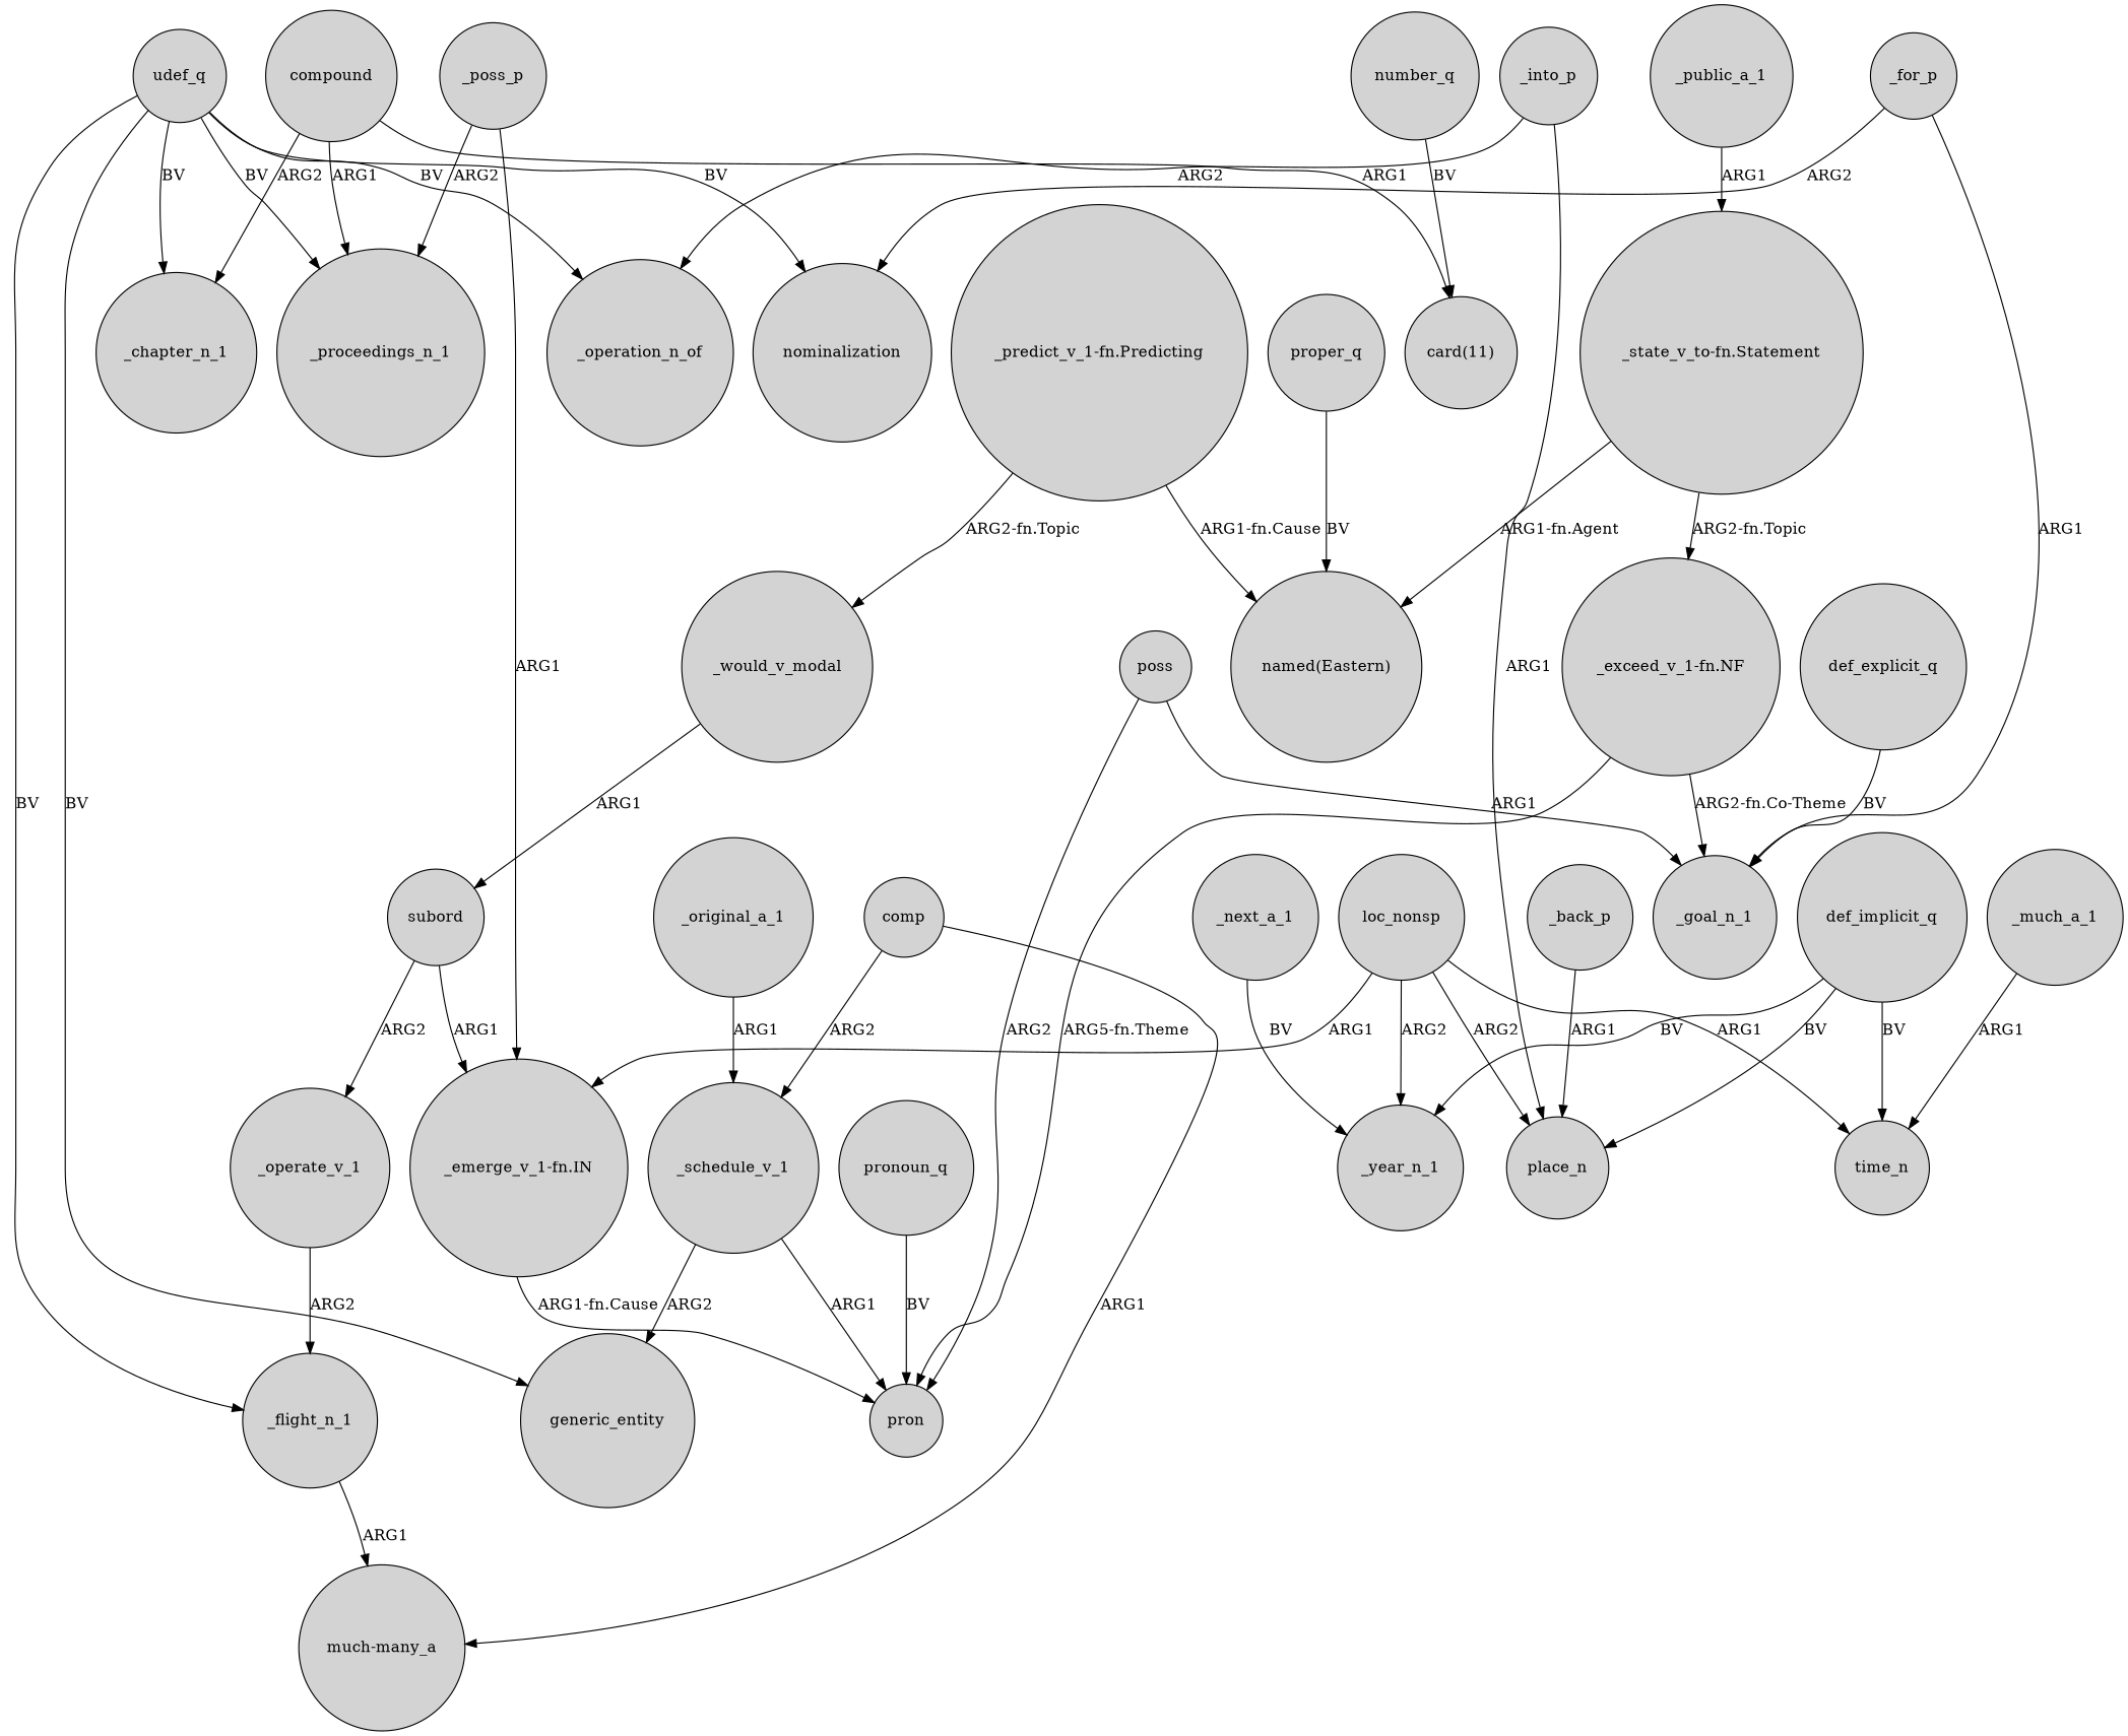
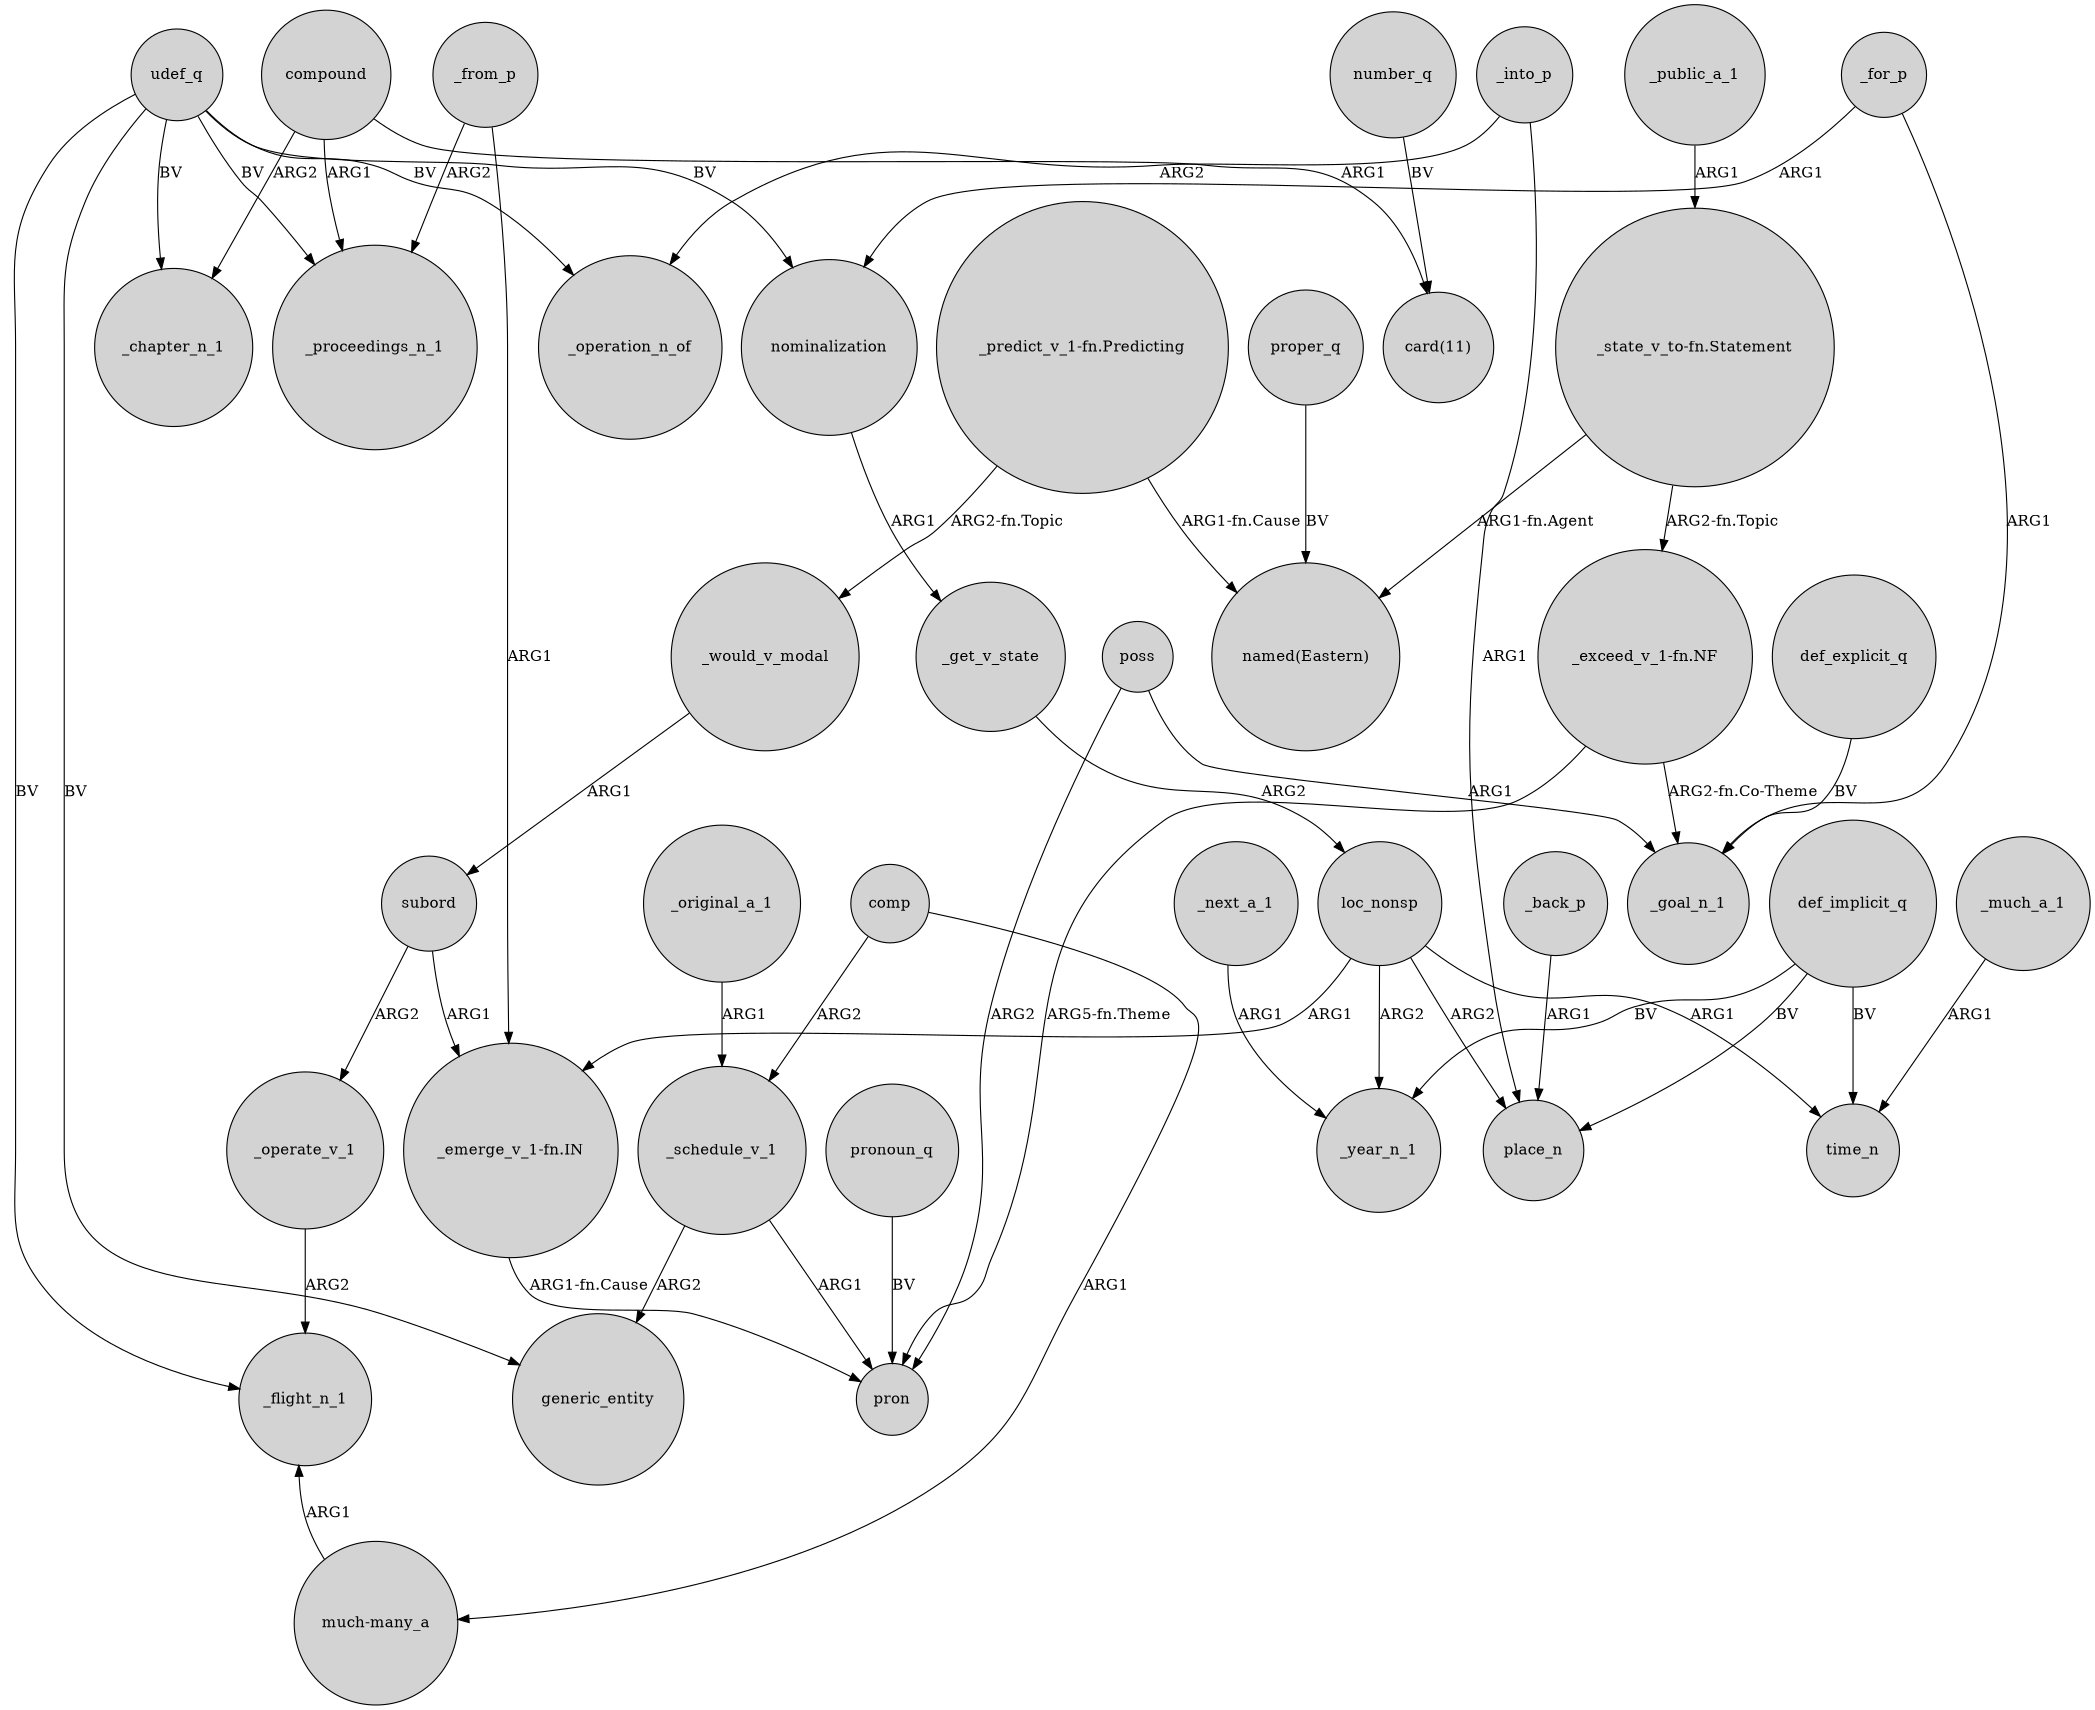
  digraph {
    node [shape=circle style=filled]
    udef_q
    _chapter_n_1
    generic_entity
    _flight_n_1
    nominalization
    _proceedings_n_1
    _operation_n_of
+   _get_v_state
    "_state_v_to-fn.Statement"
    "named(Eastern)"
    "_exceed_v_1-fn.NF"
    pron
    _goal_n_1
    loc_nonsp
    place_n
    _year_n_1
    time_n
    "_emerge_v_1-fn.IN"
    number_q
    "card(11)"
    poss
    _into_p
    compound
    def_implicit_q
    def_explicit_q
    comp
    _schedule_v_1
    "much-many_a"
    _for_p
-   _from_p [label=_poss_p]
+   _from_p
    _would_v_modal
    subord
    _operate_v_1
    proper_q
    _original_a_1
    "_predict_v_1-fn.Predicting"
    pronoun_q
    _next_a_1
    n39 [label=_much_a_1]
    _back_p
    _public_a_1
    udef_q -> _chapter_n_1 [label=BV]
    udef_q -> generic_entity [label=BV]
    udef_q -> _flight_n_1 [label=BV]
    udef_q -> nominalization [label=BV]
    udef_q -> _proceedings_n_1 [label=BV]
    udef_q -> _operation_n_of [label=BV]
+   nominalization -> _get_v_state [label=ARG1]
+   _get_v_state -> loc_nonsp [label=ARG2]
    "_state_v_to-fn.Statement" -> "named(Eastern)" [label="ARG1-fn.Agent"]
    "_state_v_to-fn.Statement" -> "_exceed_v_1-fn.NF" [label="ARG2-fn.Topic"]
    "_exceed_v_1-fn.NF" -> pron [label="ARG5-fn.Theme"]
    "_exceed_v_1-fn.NF" -> _goal_n_1 [label="ARG2-fn.Co-Theme"]
    loc_nonsp -> place_n [label=ARG2]
    loc_nonsp -> _year_n_1 [label=ARG2]
    loc_nonsp -> time_n [label=ARG1]
    loc_nonsp -> "_emerge_v_1-fn.IN" [label=ARG1]
    "_emerge_v_1-fn.IN" -> pron [label="ARG1-fn.Cause"]
    number_q -> "card(11)" [label=BV]
    poss -> pron [label=ARG2]
    poss -> _goal_n_1 [label=ARG1]
    _into_p -> _operation_n_of [label=ARG2]
    _into_p -> place_n [label=ARG1]
    compound -> _chapter_n_1 [label=ARG2]
    compound -> _proceedings_n_1 [label=ARG1]
    compound -> "card(11)" [label=ARG1]
    def_implicit_q -> place_n [label=BV]
    def_implicit_q -> _year_n_1 [label=BV]
    def_implicit_q -> time_n [label=BV]
    def_explicit_q -> _goal_n_1 [label=BV]
    comp -> _schedule_v_1 [label=ARG2]
    comp -> "much-many_a" [label=ARG1]
    _schedule_v_1 -> generic_entity [label=ARG2]
    _schedule_v_1 -> pron [label=ARG1]
-   _flight_n_1 -> "much-many_a" [label=ARG1]
-   _for_p -> nominalization [label=ARG2]
+   "much-many_a" -> _flight_n_1 [label=ARG1]
+   _for_p -> nominalization [label=ARG1]
    _for_p -> _goal_n_1 [label=ARG1]
    _from_p -> _proceedings_n_1 [label=ARG2]
    _from_p -> "_emerge_v_1-fn.IN" [label=ARG1]
    _would_v_modal -> subord [label=ARG1]
    subord -> "_emerge_v_1-fn.IN" [label=ARG1]
    subord -> _operate_v_1 [label=ARG2]
    _operate_v_1 -> _flight_n_1 [label=ARG2]
    proper_q -> "named(Eastern)" [label=BV]
    _original_a_1 -> _schedule_v_1 [label=ARG1]
    "_predict_v_1-fn.Predicting" -> "named(Eastern)" [label="ARG1-fn.Cause"]
    "_predict_v_1-fn.Predicting" -> _would_v_modal [label="ARG2-fn.Topic"]
    pronoun_q -> pron [label=BV]
-   _next_a_1 -> _year_n_1 [label=BV]
+   _next_a_1 -> _year_n_1 [label=ARG1]
    n39 -> time_n [label=ARG1]
    _back_p -> place_n [label=ARG1]
    _public_a_1 -> "_state_v_to-fn.Statement" [label=ARG1]
  }
